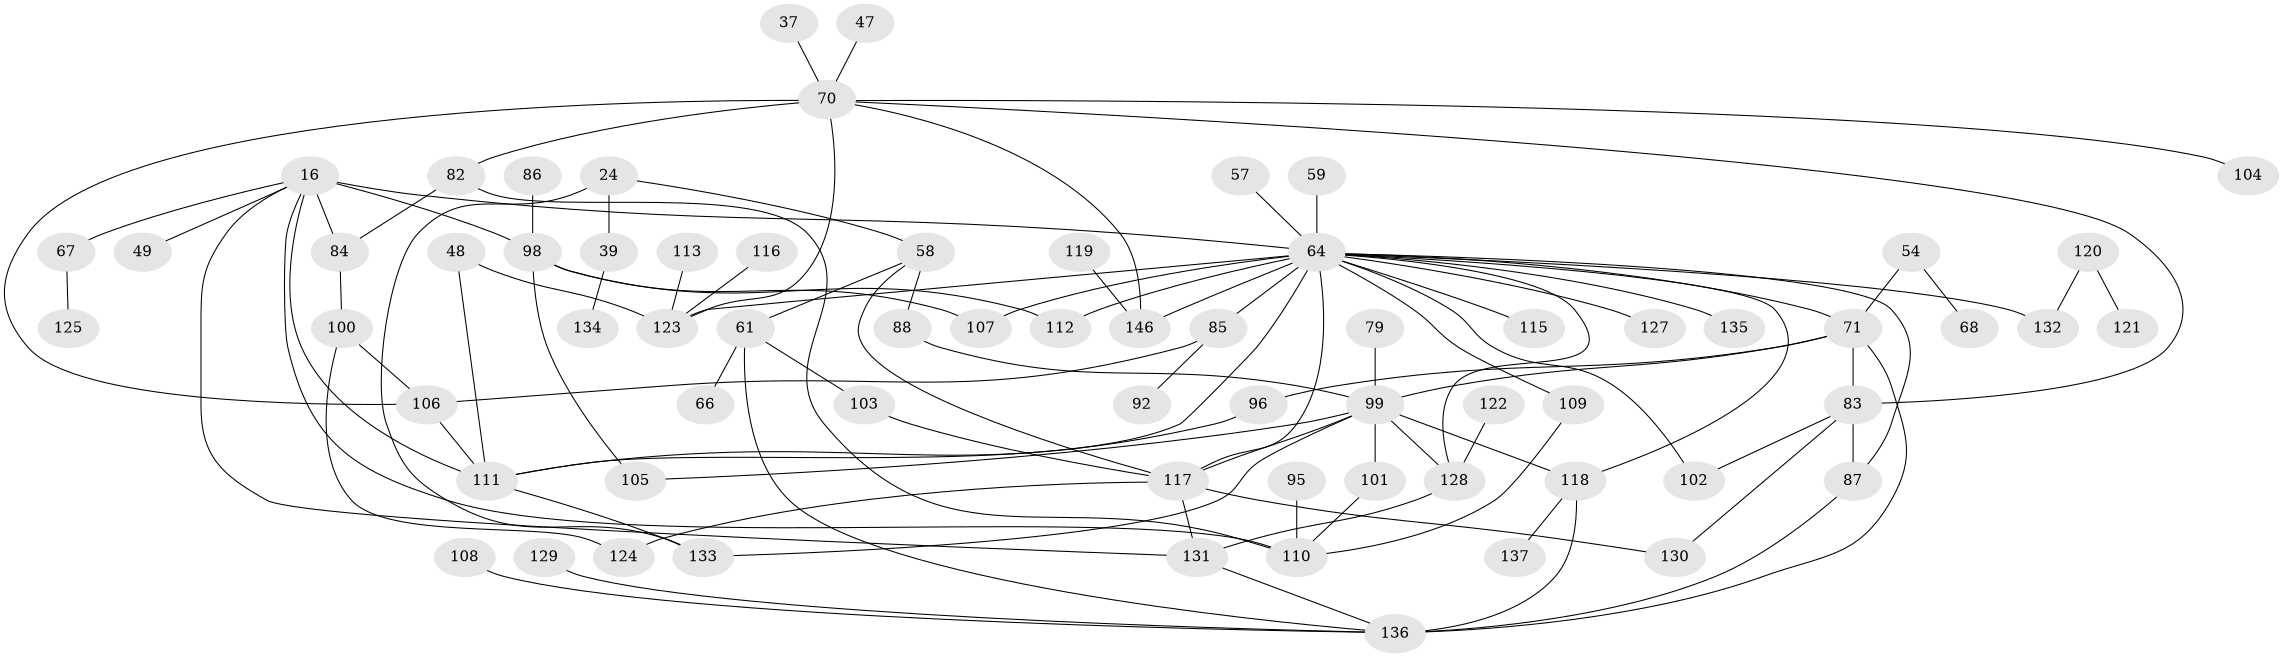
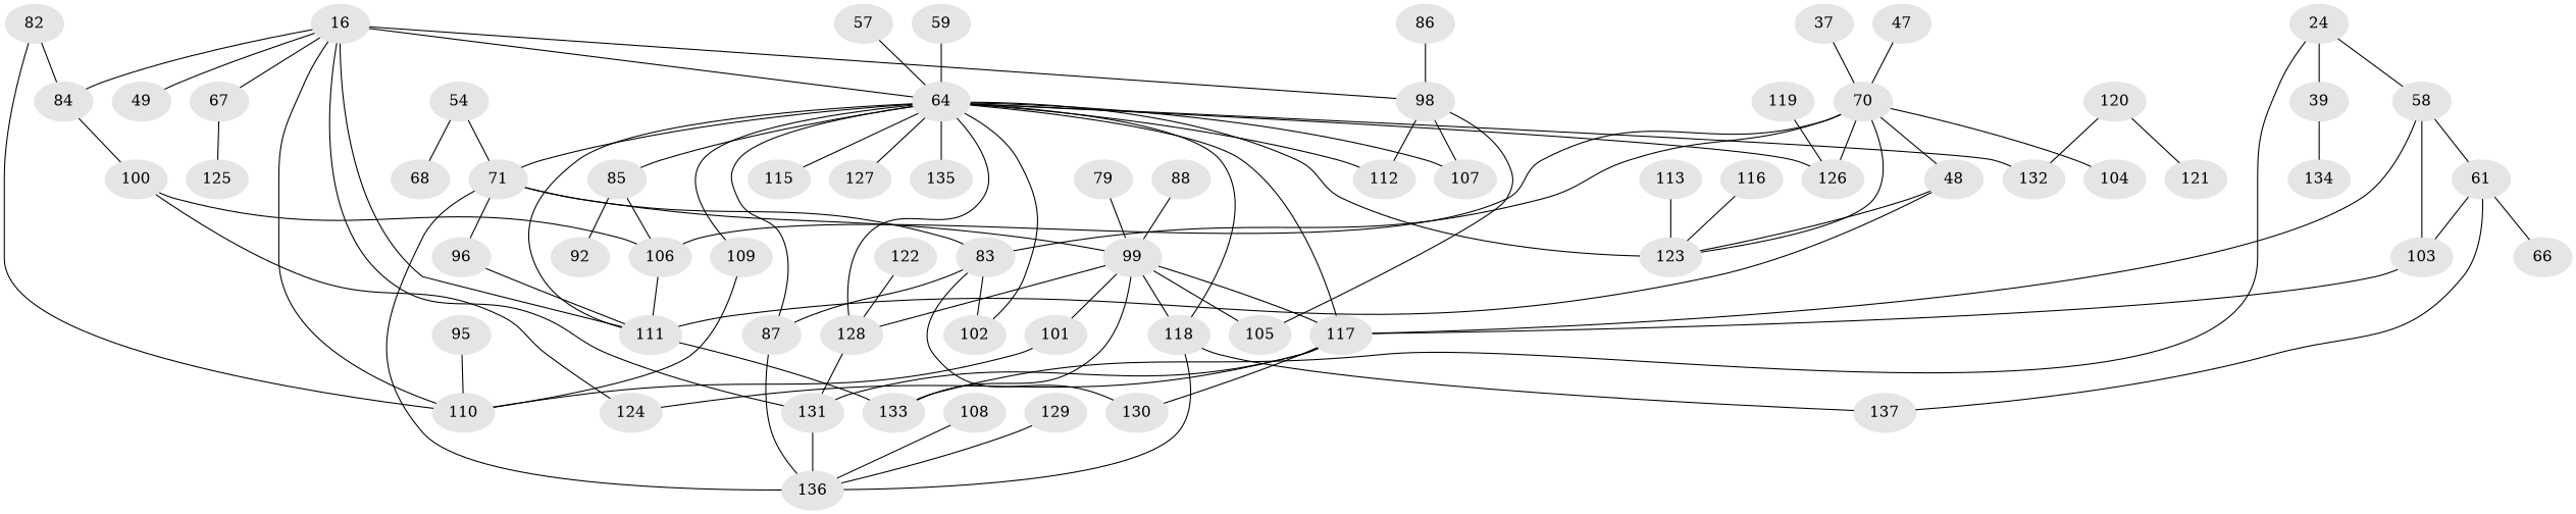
  graph {
    node [color=gray90 style=filled]
    16 [super="+3+5+7"]
    49
    64 [super="+35+33+42"]
    67 [super="+9"]
    84
    98 [super="+41"]
    110 [super="+43"]
    111 [super="+20+55+10"]
    131 [super="+114"]
    123 [super="+26+63+89"]
    71 [super="+21+32"]
    117 [super="+14+90+78"]
    85 [super="+56"]
    87 [super="+75"]
    102
    107 [super="+62"]
    109
    112
    115
    118 [super="+25"]
-   126 [super="+74+60" label=146]
+   126 [super="+74+60"]
    127
    128 [super="+53"]
    132
    135 [super="+93"]
    125
    100 [super="+80"]
    105 [super="+73"]
    133
    136 [super="+81+91"]
    24
    39
    58 [super="+23"]
    134
    61
    88
    70 [super="+30"]
    82 [super="+44+77"]
    83
    104
    106 [super="+15+72"]
    37
    47
    48
    54
    68
    96 [super="+46"]
    99 [super="+97+45+65+94"]
    57
    66
    103
    130
    124
    59
    92
    137
    101
    79
    86
    95
    108
    113
    116
    120
    121
    119
    122
    129
    16 -- 49
    16 -- 64 [weight=3]
    16 -- 67
    16 -- 84
    16 -- 98
    16 -- 110
    16 -- 111
    16 -- 131
    64 -- 111
    64 -- 123 [weight=3]
    64 -- 71 [weight=2]
    64 -- 117 [weight=3]
    64 -- 85 [weight=2]
    64 -- 87
    64 -- 102
    64 -- 107
    64 -- 109
    64 -- 112
    64 -- 115
    64 -- 118
    64 -- 126
    64 -- 127
    64 -- 128
    64 -- 132
    64 -- 135 [weight=2]
    67 -- 125
    84 -- 100
    98 -- 107
    98 -- 112
    98 -- 105
    111 -- 133
    131 -- 136
    71 -- 136 [weight=2]
    71 -- 83
    71 -- 96
    71 -- 99
    117 -- 131
    117 -- 130
    117 -- 124
    85 -- 106
    85 -- 92
    87 -- 136
    109 -- 110
    118 -- 136
    118 -- 137
    128 -- 131
    100 -- 106
    100 -- 124
    24 -- 133
    24 -- 39
    24 -- 58
    39 -- 134
    58 -- 117
    58 -- 61 [weight=2]
-   58 -- 88
-   61 -- 136
+   58 -- 103
+   61 -- 137
    61 -- 66
    61 -- 103
    88 -- 99
    70 -- 123
    70 -- 126
-   70 -- 82
+   70 -- 48
    70 -- 83
    70 -- 104
    70 -- 106 [weight=2]
    82 -- 84
    82 -- 110
    83 -- 87
    83 -- 102
    83 -- 130
    106 -- 111 [weight=2]
    37 -- 70
    47 -- 70
    48 -- 111
    48 -- 123
    54 -- 71
    54 -- 68
    96 -- 111
    99 -- 117 [weight=2]
    99 -- 118
    99 -- 128
    99 -- 105
    99 -- 133
    99 -- 101
    57 -- 64
    103 -- 117
    59 -- 64 [weight=2]
    101 -- 110
    79 -- 99
    86 -- 98
    95 -- 110
    108 -- 136
    113 -- 123
    116 -- 123
    120 -- 132
    120 -- 121
    119 -- 126
    122 -- 128
    129 -- 136
  }
